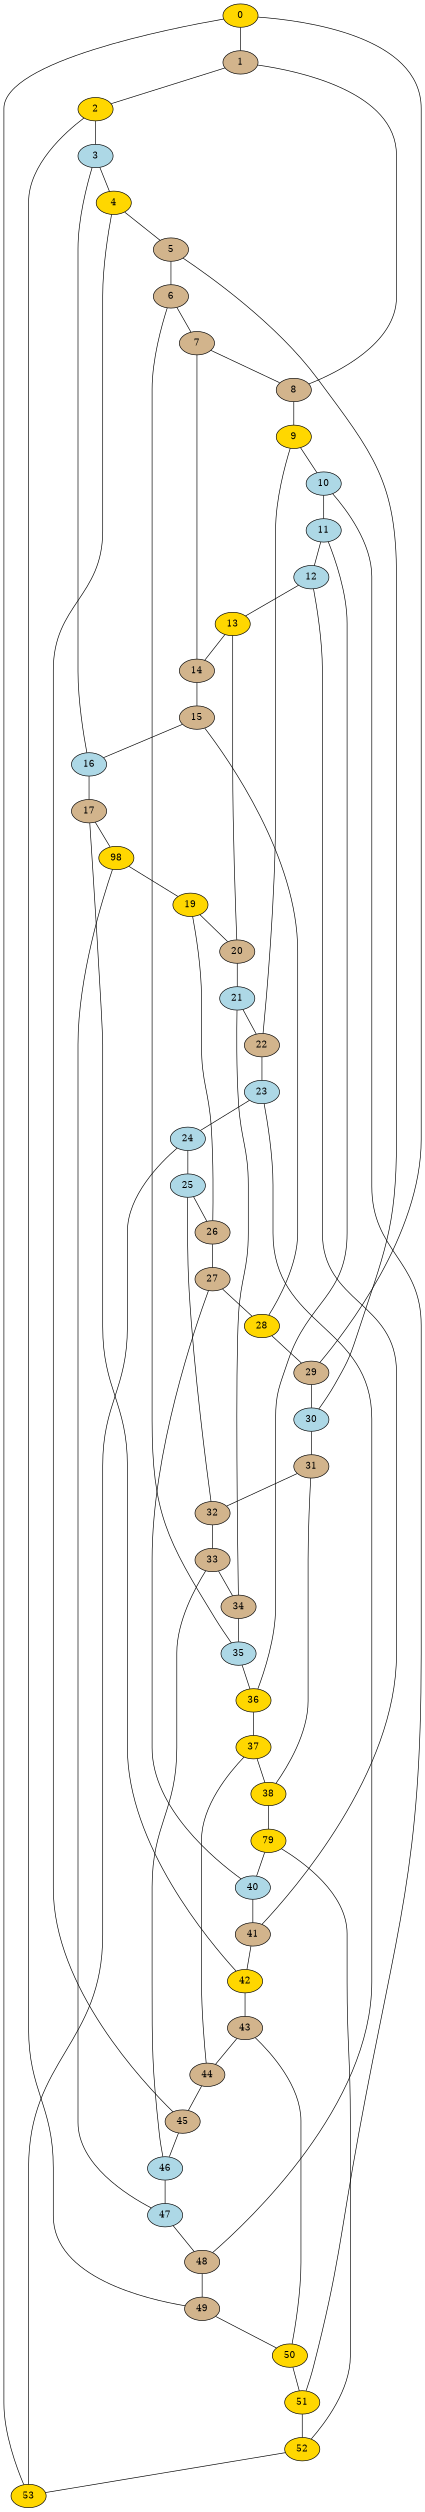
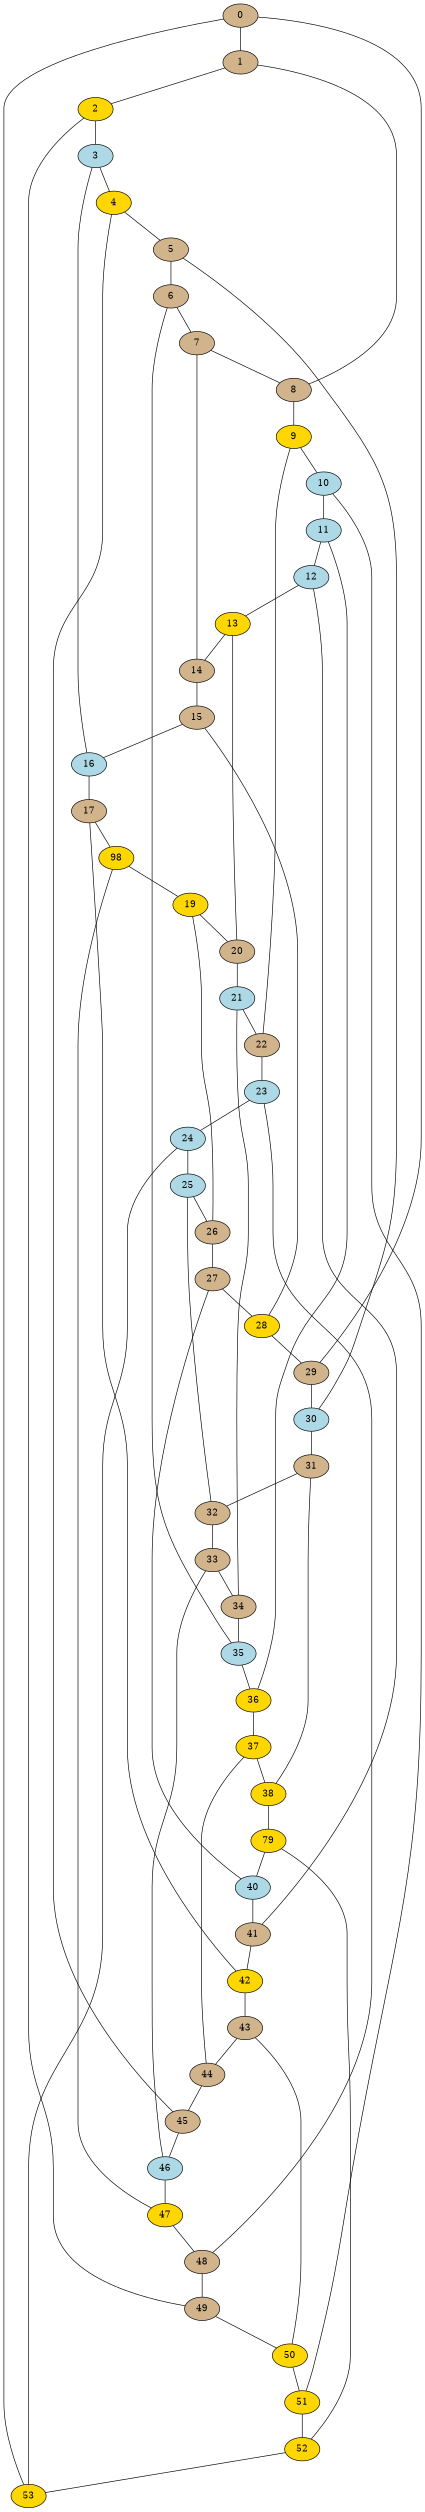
  graph {
    node [fillcolor=tan style=filled]
-   0 [fillcolor=gold]
+   0
    1
    29
    53 [fillcolor=gold]
    2 [fillcolor=gold]
    8
    30 [fillcolor=lightblue]
    3 [fillcolor=lightblue]
    49
    9 [fillcolor=gold]
    4 [fillcolor=gold]
    16 [fillcolor=lightblue]
    50 [fillcolor=gold]
    5
    45
    17
    6
    46 [fillcolor=lightblue]
    7
    35 [fillcolor=lightblue]
    31
    14
    36 [fillcolor=gold]
    15
    10 [fillcolor=lightblue]
    22
    11 [fillcolor=lightblue]
    51 [fillcolor=gold]
    23 [fillcolor=lightblue]
    12 [fillcolor=lightblue]
    52 [fillcolor=gold]
    13 [fillcolor=gold]
    41
    37 [fillcolor=gold]
    20
    42 [fillcolor=gold]
    21 [fillcolor=lightblue]
    28 [fillcolor=gold]
    n39 [fillcolor=gold label=98]
    19 [fillcolor=gold]
-   47 [fillcolor=lightblue]
+   47 [fillcolor=gold]
    43
    26
    48
    27
    34
    24 [fillcolor=lightblue]
    25 [fillcolor=lightblue]
    32
    33
    40 [fillcolor=lightblue]
    38 [fillcolor=gold]
    n53 [fillcolor=gold label=79]
    44
    0 -- 1
    0 -- 29
    0 -- 53
    1 -- 2
    1 -- 8
    29 -- 30
    2 -- 3
    2 -- 49
    8 -- 9
    30 -- 31
    3 -- 4
    3 -- 16
    49 -- 50
    9 -- 10
    9 -- 22
    4 -- 5
    4 -- 45
    16 -- 17
    50 -- 51
    5 -- 30
    5 -- 6
    45 -- 46
    17 -- 42
    17 -- n39
    6 -- 7
    6 -- 35
    46 -- 47
    7 -- 8
    7 -- 14
    35 -- 36
    31 -- 32
    31 -- 38
    14 -- 15
    36 -- 37
    15 -- 16
    15 -- 28
    10 -- 11
    10 -- 51
    22 -- 23
    11 -- 36
    11 -- 12
    51 -- 52
    23 -- 48
    23 -- 24
    12 -- 13
    12 -- 41
    52 -- 53
    13 -- 14
    13 -- 20
    41 -- 42
    37 -- 38
    37 -- 44
    20 -- 21
    42 -- 43
    21 -- 22
    21 -- 34
    28 -- 29
    n39 -- 19
    n39 -- 47
    19 -- 20
    19 -- 26
    47 -- 48
    43 -- 50
    43 -- 44
    26 -- 27
    48 -- 49
    27 -- 28
    27 -- 40
    34 -- 35
    24 -- 53
    24 -- 25
    25 -- 26
    25 -- 32
    32 -- 33
    33 -- 46
    33 -- 34
    40 -- 41
    38 -- n53
    n53 -- 52
    n53 -- 40
    44 -- 45
  }
